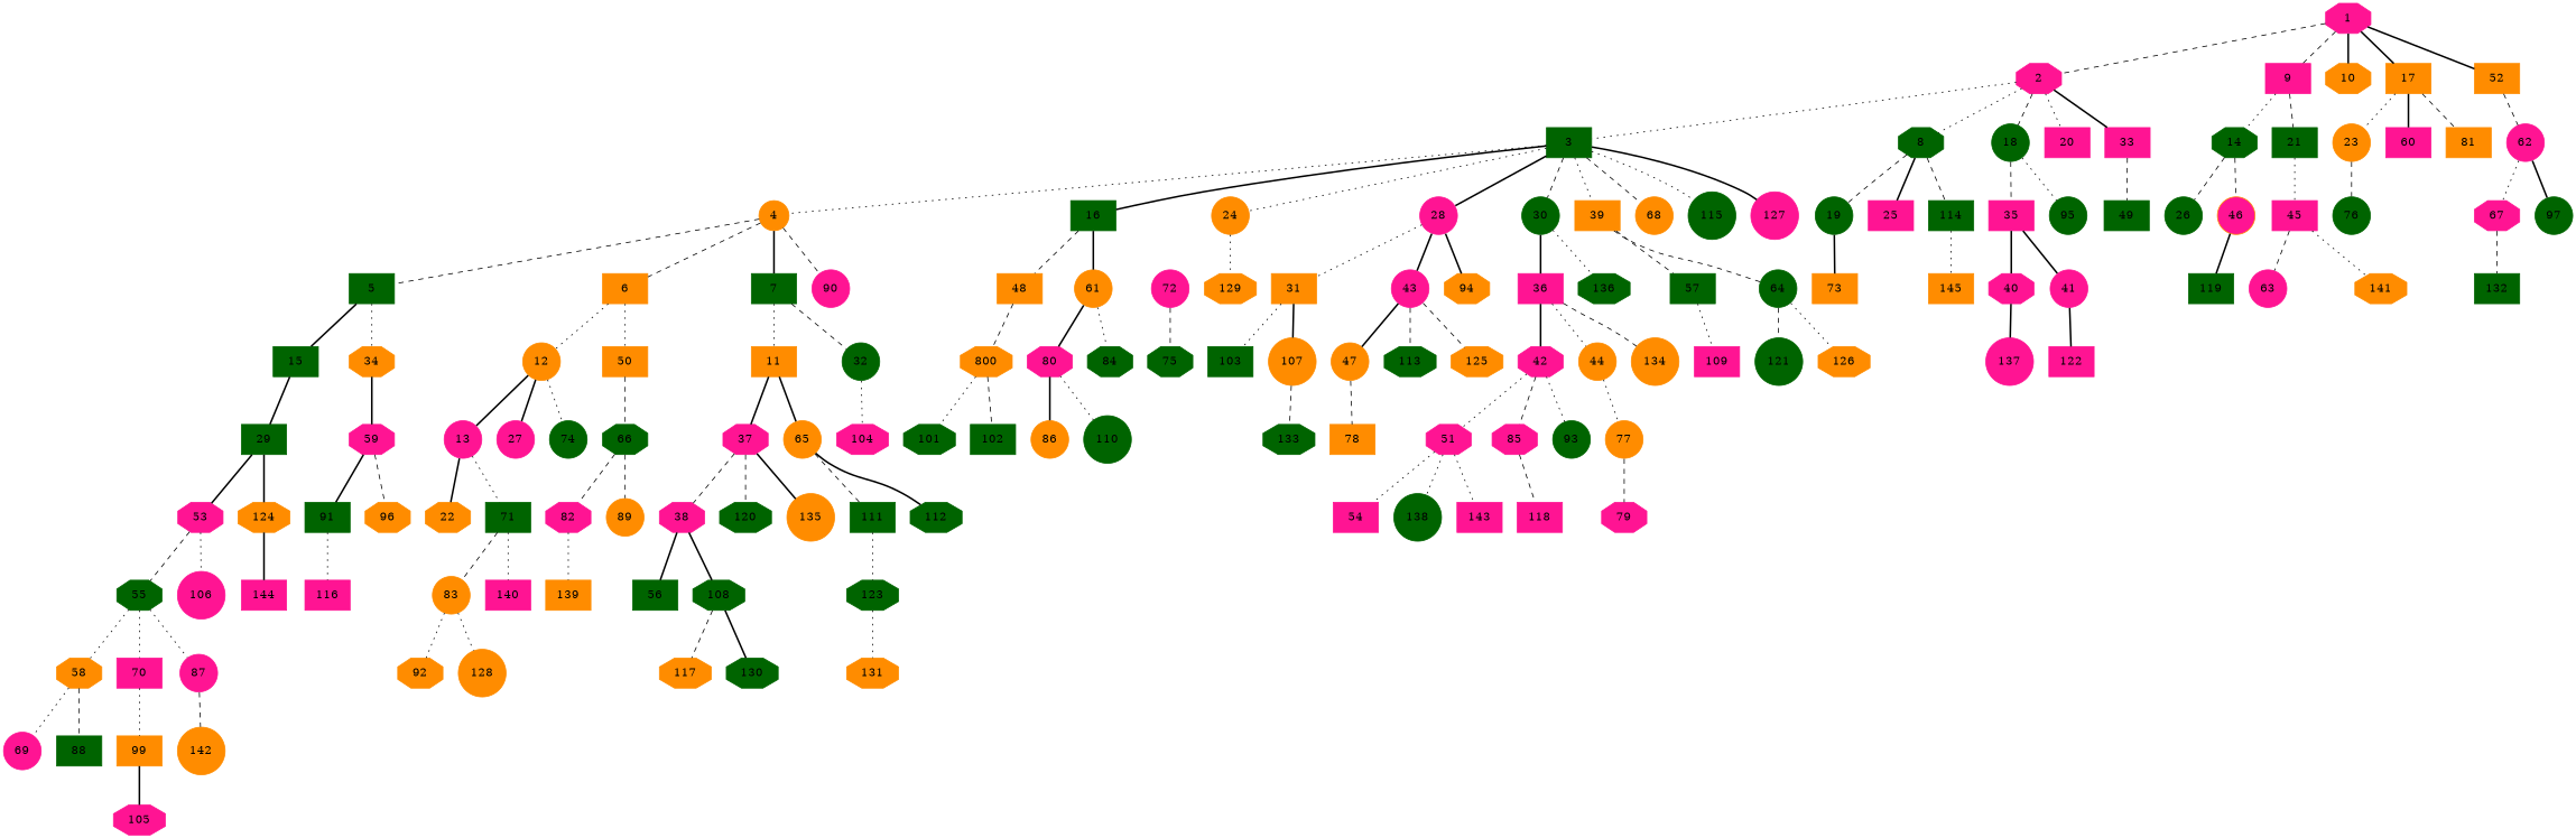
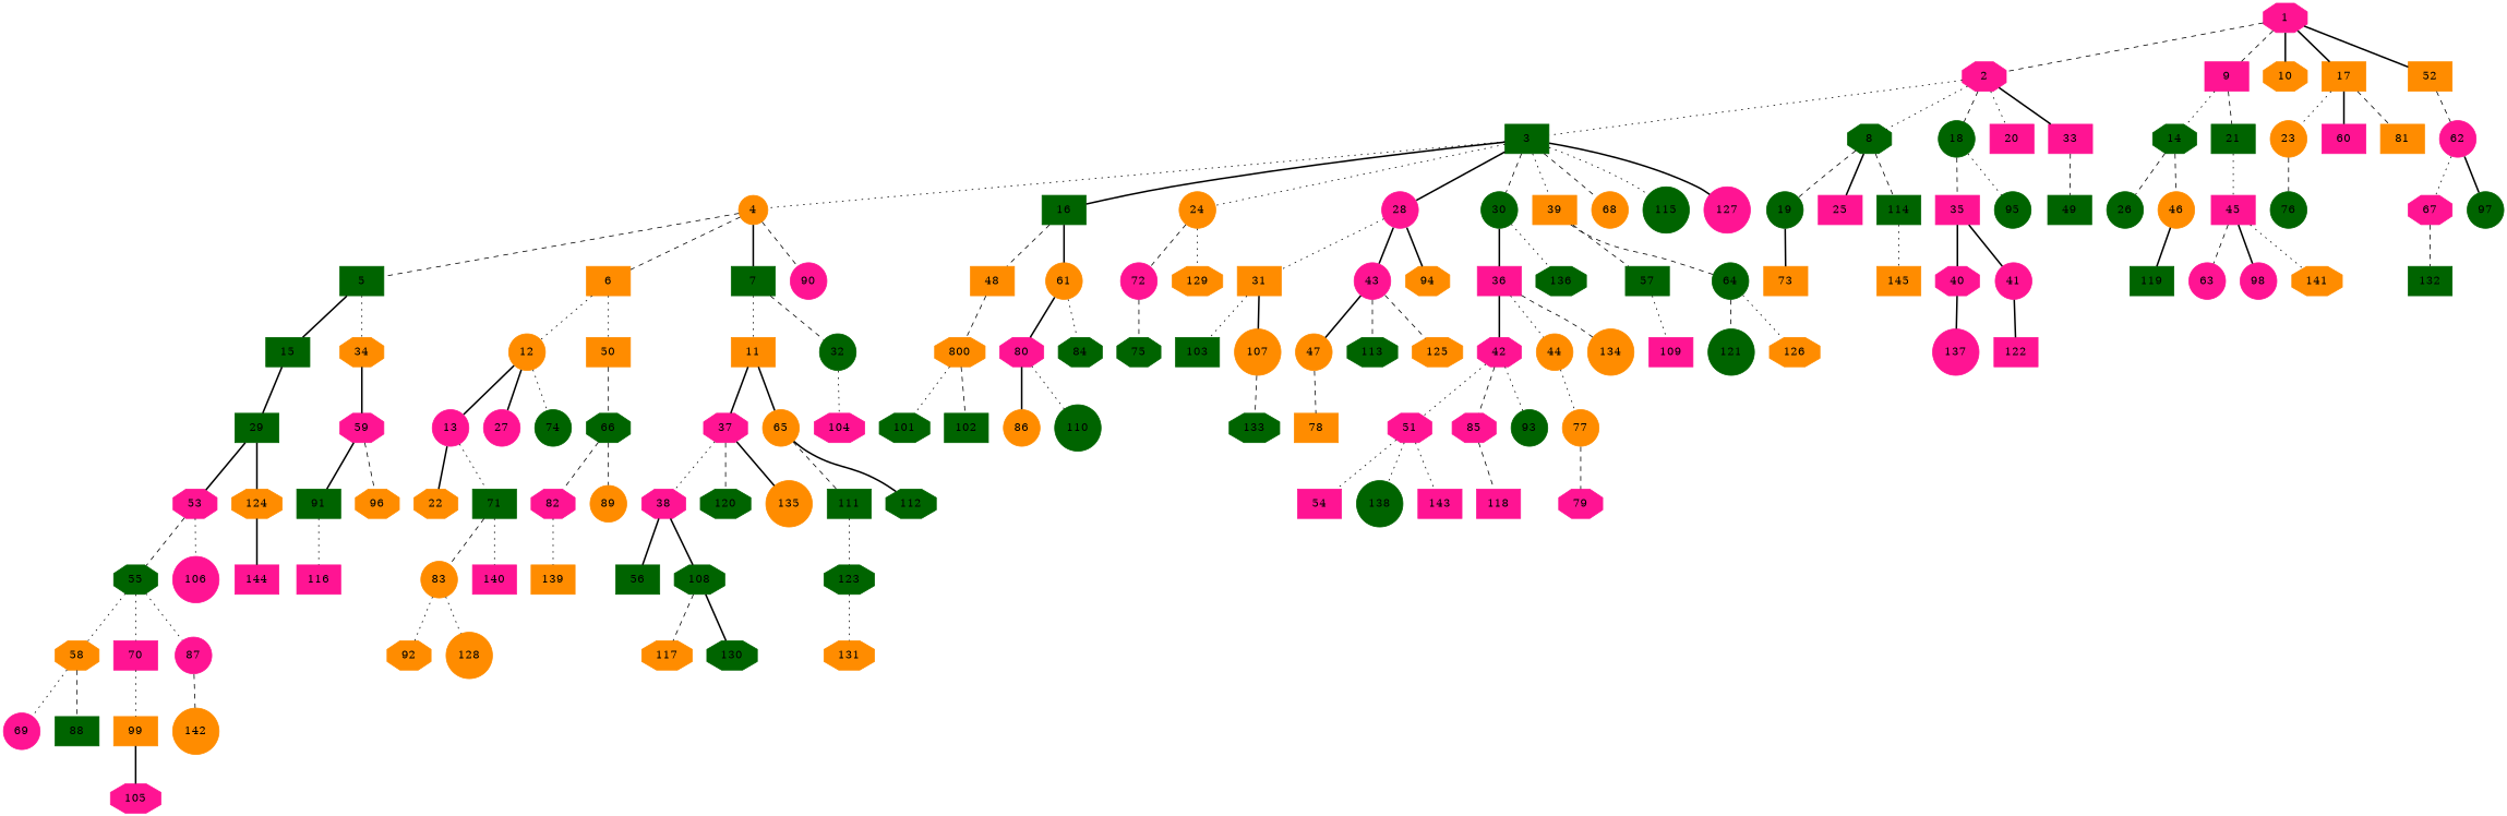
  graph {
    node [color=darkgreen shape=box style=filled]
    edge [style=dotted]
    1 [color=deeppink shape=octagon]
    2 [color=deeppink shape=octagon]
    9 [color=deeppink]
    10 [color=darkorange shape=octagon]
    17 [color=darkorange]
    52 [color=darkorange]
    3
    8 [shape=octagon]
    18 [shape=circle]
    20 [color=deeppink]
    33 [color=deeppink]
    14 [shape=octagon]
    21
    23 [color=darkorange shape=circle]
    60 [color=deeppink]
    81 [color=darkorange]
    62 [color=deeppink shape=circle]
    4 [color=darkorange shape=circle]
    16
    24 [color=darkorange shape=circle]
    28 [color=deeppink shape=circle]
    30 [shape=circle]
    39 [color=darkorange]
    68 [color=darkorange shape=circle]
    115 [shape=circle]
    127 [color=deeppink shape=circle]
    19 [shape=circle]
    25 [color=deeppink]
    114
    35 [color=deeppink]
    95 [shape=circle]
    49
    5
    6 [color=darkorange]
    7
    90 [color=deeppink shape=circle]
    48 [color=darkorange]
    61 [color=darkorange shape=circle]
    72 [color=deeppink shape=circle]
    129 [color=darkorange shape=octagon]
    31 [color=darkorange]
    43 [color=deeppink shape=circle]
    94 [color=darkorange shape=octagon]
    36 [color=deeppink]
    136 [shape=octagon]
    57
    64 [shape=circle]
    15
    34 [color=darkorange shape=octagon]
    12 [color=darkorange shape=circle]
    50 [color=darkorange]
    11 [color=darkorange]
    32 [shape=circle]
    29
    59 [color=deeppink shape=octagon]
    13 [color=deeppink shape=circle]
    27 [color=deeppink shape=circle]
    74 [shape=circle]
    37 [color=deeppink shape=octagon]
    38 [color=deeppink shape=octagon]
    120 [shape=octagon]
    135 [color=darkorange shape=circle]
    66 [shape=octagon]
    65 [color=darkorange shape=circle]
    104 [color=deeppink shape=octagon]
    73 [color=darkorange]
    145 [color=darkorange]
    26 [shape=circle]
-   46 [color=darkorange shape=circle fillcolor=deeppink]
+   46 [color=darkorange shape=circle]
    45 [color=deeppink]
    111
    112 [shape=octagon]
    22 [color=darkorange shape=octagon]
    71
    83 [color=darkorange shape=circle]
    140 [color=deeppink]
    119
    53 [color=deeppink shape=octagon]
    124 [color=darkorange shape=octagon]
    n80 [color=darkorange label=800 shape=octagon]
    80 [color=deeppink shape=octagon]
    84 [shape=octagon]
    76 [shape=circle]
    40 [color=deeppink shape=octagon]
    41 [color=deeppink shape=circle]
    63 [color=deeppink shape=circle]
+   98 [color=deeppink shape=circle]
    141 [color=darkorange shape=octagon]
    92 [color=darkorange shape=octagon]
    75 [shape=octagon]
    103
    107 [color=darkorange shape=circle]
    47 [color=darkorange shape=circle]
    113 [shape=octagon]
    125 [color=darkorange shape=octagon]
    55 [shape=octagon]
    106 [color=deeppink shape=circle]
    144 [color=deeppink]
    42 [color=deeppink shape=octagon]
    44 [color=darkorange shape=circle]
    134 [color=darkorange shape=circle]
    133 [shape=octagon]
    91
    96 [color=darkorange shape=octagon]
    137 [color=deeppink shape=circle]
    122 [color=deeppink]
    51 [color=deeppink shape=octagon]
    85 [color=deeppink shape=octagon]
    93 [shape=circle]
    77 [color=darkorange shape=circle]
    56
    108 [shape=octagon]
    117 [color=darkorange shape=octagon]
    130 [shape=octagon]
    109 [color=deeppink]
    121 [shape=circle]
    126 [color=darkorange shape=octagon]
    54 [color=deeppink]
    138 [shape=circle]
    143 [color=deeppink]
    118 [color=deeppink]
    78 [color=darkorange]
    79 [color=deeppink shape=octagon]
    101 [shape=octagon]
    102
    82 [color=deeppink shape=octagon]
    89 [color=darkorange shape=circle]
    67 [color=deeppink shape=octagon]
    97 [shape=circle]
    58 [color=darkorange shape=octagon]
    70 [color=deeppink]
    87 [color=deeppink shape=circle]
    69 [color=deeppink shape=circle]
    88
    99 [color=darkorange]
    142 [color=darkorange shape=circle]
    116 [color=deeppink]
    86 [color=darkorange shape=circle]
    110 [shape=circle]
    132
    123 [shape=octagon]
    139 [color=darkorange]
    105 [color=deeppink shape=octagon]
    128 [color=darkorange shape=circle]
    131 [color=darkorange shape=octagon]
    1 -- 2 [style=dashed]
    1 -- 9 [style=dashed]
    1 -- 10 [style=bold]
    1 -- 17 [style=bold]
    1 -- 52 [style=bold]
    2 -- 3
    2 -- 8
    2 -- 18 [style=dashed]
    2 -- 20
    2 -- 33 [style=bold]
    9 -- 14
    9 -- 21 [style=dashed]
    17 -- 23
    17 -- 60 [style=bold]
    17 -- 81 [style=dashed]
    52 -- 62 [style=dashed]
    3 -- 4
    3 -- 16 [style=bold]
    3 -- 24
    3 -- 28 [style=bold]
    3 -- 30 [style=dashed]
    3 -- 39
    3 -- 68 [style=dashed]
    3 -- 115
    3 -- 127 [style=bold]
    8 -- 19 [style=dashed]
    8 -- 25 [style=bold]
    8 -- 114 [style=dashed]
    18 -- 35 [style=dashed]
    18 -- 95
    33 -- 49 [style=dashed]
    14 -- 26 [style=dashed]
    14 -- 46 [style=dashed]
    21 -- 45
    23 -- 76 [style=dashed]
    62 -- 67
    62 -- 97 [style=bold]
    4 -- 5 [style=dashed]
    4 -- 6 [style=dashed]
    4 -- 7 [style=bold]
    4 -- 90 [style=dashed]
    16 -- 48 [style=dashed]
    16 -- 61 [style=bold]
+   24 -- 72 [style=dashed]
    24 -- 129
    28 -- 31
    28 -- 43 [style=bold]
    28 -- 94 [style=bold]
    30 -- 36 [style=bold]
    30 -- 136
    39 -- 57 [style=dashed]
    39 -- 64 [style=dashed]
    19 -- 73 [style=bold]
    114 -- 145
    35 -- 40 [style=bold]
    35 -- 41 [style=bold]
    5 -- 15 [style=bold]
    5 -- 34
    6 -- 12
    6 -- 50
    7 -- 11
    7 -- 32 [style=dashed]
    48 -- n80 [style=dashed]
    61 -- 80 [style=bold]
    61 -- 84
    72 -- 75 [style=dashed]
    31 -- 103
    31 -- 107 [style=bold]
    43 -- 47 [style=bold]
    43 -- 113 [style=dashed]
    43 -- 125 [style=dashed]
    36 -- 42 [style=bold]
    36 -- 44
    36 -- 134 [style=dashed]
    57 -- 109
    64 -- 121 [style=dashed]
    64 -- 126
    15 -- 29 [style=bold]
    34 -- 59 [style=bold]
    12 -- 13 [style=bold]
    12 -- 27 [style=bold]
    12 -- 74
    50 -- 66 [style=dashed]
    11 -- 37 [style=bold]
    11 -- 65 [style=bold]
    32 -- 104
    29 -- 53 [style=bold]
    29 -- 124 [style=bold]
    59 -- 91 [style=bold]
    59 -- 96 [style=dashed]
    13 -- 22 [style=bold]
    13 -- 71
-   37 -- 38 [style=dashed]
+   37 -- 38
    37 -- 120 [style=dashed]
    37 -- 135 [style=bold]
    38 -- 56 [style=bold]
    38 -- 108 [style=bold]
    66 -- 82 [style=dashed]
    66 -- 89 [style=dashed]
    65 -- 111 [style=dashed]
    65 -- 112 [style=bold]
    46 -- 119 [style=bold]
    45 -- 63 [style=dashed]
+   45 -- 98 [style=bold]
    45 -- 141
    111 -- 123
    71 -- 83 [style=dashed]
    71 -- 140
    83 -- 92
    83 -- 128
    53 -- 55 [style=dashed]
    53 -- 106
    124 -- 144 [style=bold]
    n80 -- 101
    n80 -- 102 [style=dashed]
    80 -- 86 [style=bold]
    80 -- 110
    40 -- 137 [style=bold]
    41 -- 122 [style=bold]
    107 -- 133 [style=dashed]
    47 -- 78 [style=dashed]
    55 -- 58
    55 -- 70
    55 -- 87
    42 -- 51
    42 -- 85 [style=dashed]
    42 -- 93
    44 -- 77
    91 -- 116
    51 -- 54
    51 -- 138
    51 -- 143
    85 -- 118 [style=dashed]
    77 -- 79 [style=dashed]
    108 -- 117 [style=dashed]
    108 -- 130 [style=bold]
    82 -- 139
    67 -- 132 [style=dashed]
    58 -- 69
    58 -- 88 [style=dashed]
    70 -- 99
    87 -- 142 [style=dashed]
    99 -- 105 [style=bold]
    123 -- 131
  }
